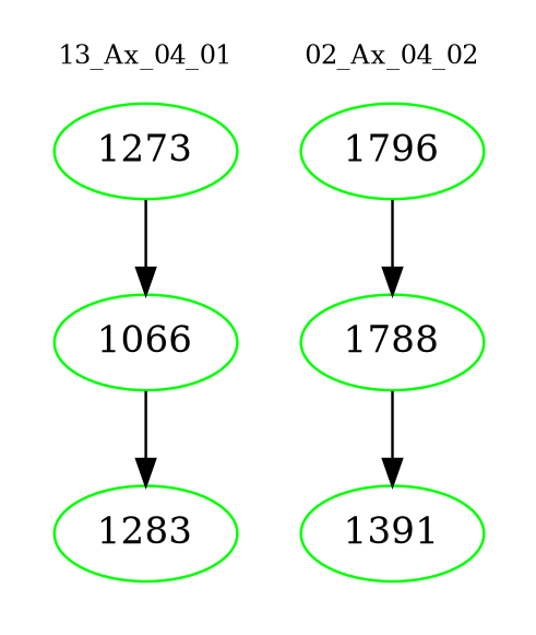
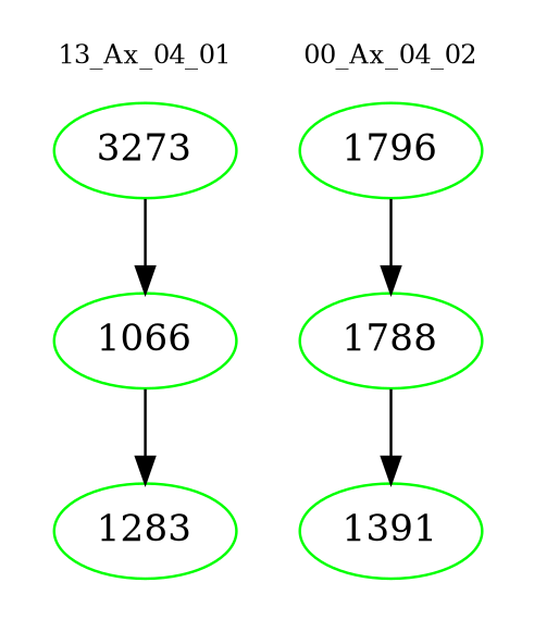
  digraph {
    node [color=green]
    edge [color=black]
-   n1 [label=1273]
+   n1 [label=3273]
    n2 [label=1066]
    n3 [label=1283]
    n4 [label=1796]
    n5 [label=1788]
    n6 [label=1391]
    subgraph cluster_1 {
      color=white
      fontsize=10
      label="13_Ax_04_01"
      n1
      n2
      n3
    }
    subgraph cluster_2 {
      color=white
      fontsize=10
-     label="02_Ax_04_02"
+     label="00_Ax_04_02"
      n4
      n5
      n6
    }
    n1 -> n2
    n2 -> n3
    n4 -> n5
    n5 -> n6
  }
